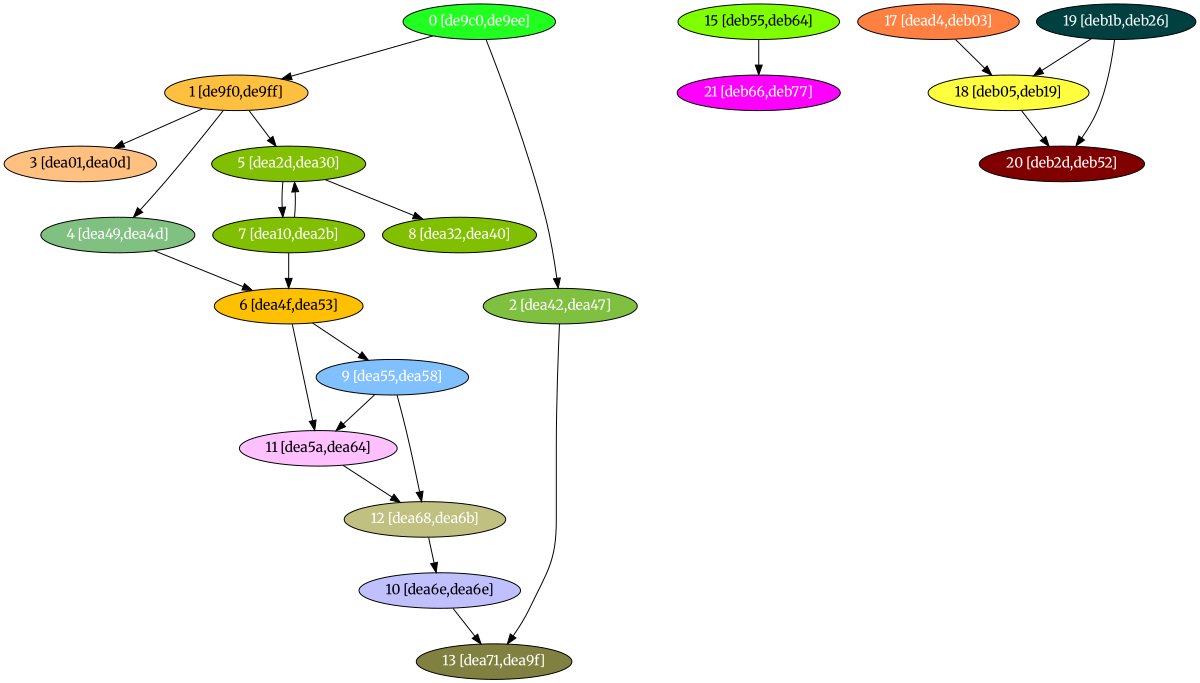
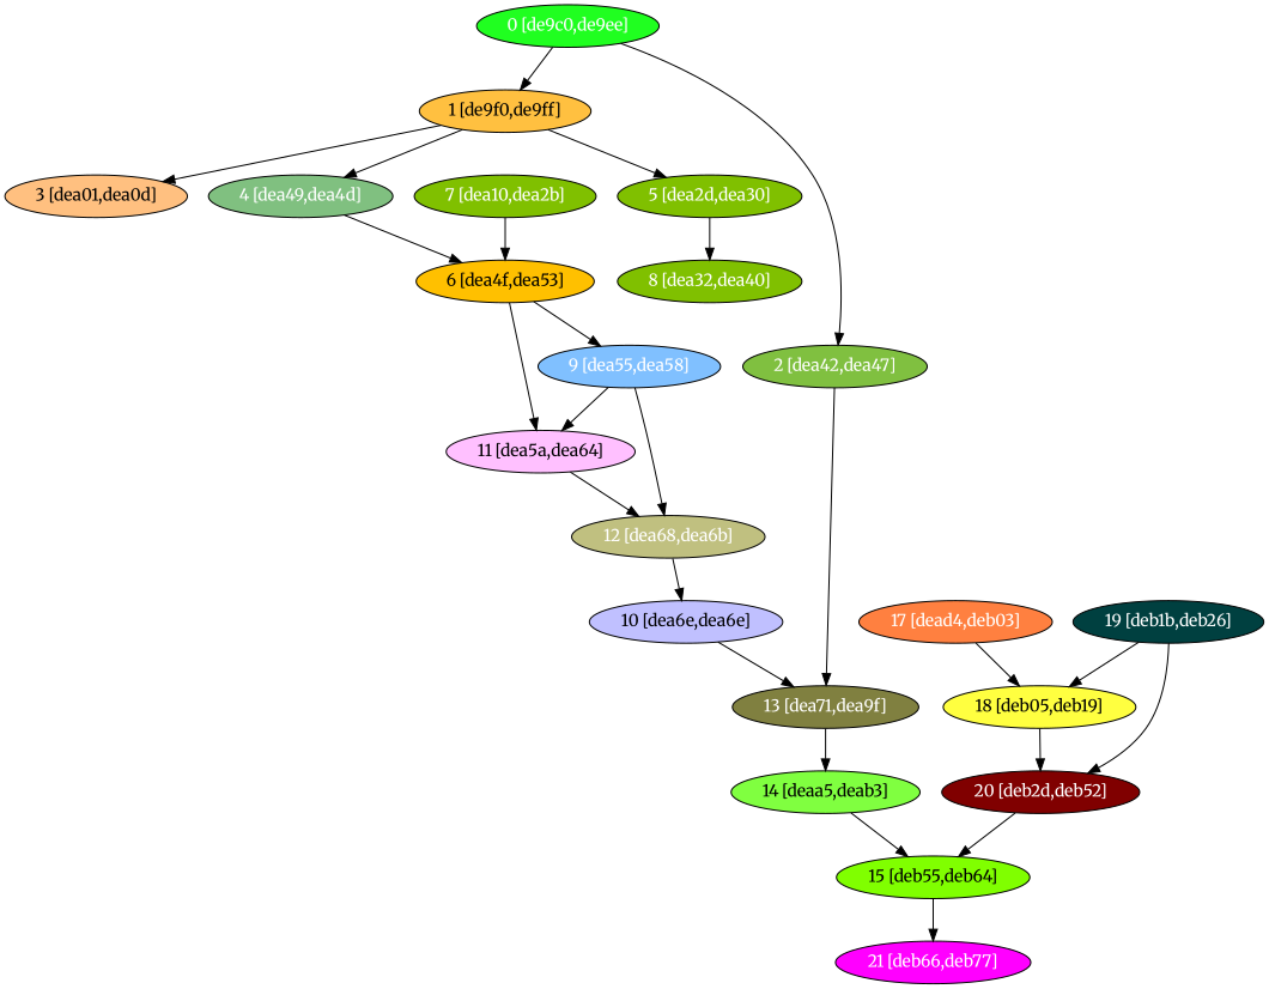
  digraph {
    fontname=Merriweather
    node [fillcolor="#80C000" fontcolor="#ffffff" fontname=Merriweather shape=oval style=filled]
    edge [fontname=Merriweather]
    n1 [fillcolor="#20FF20" label="0 [de9c0,de9ee]"]
    n2 [fillcolor="#FFC040" fontcolor="#000000" label="1 [de9f0,de9ff]"]
    n3 [fillcolor="#80C040" label="2 [dea42,dea47]"]
    n4 [fillcolor="#FFC080" fontcolor="#000000" label="3 [dea01,dea0d]"]
    n5 [fillcolor="#80C080" label="4 [dea49,dea4d]"]
    n6 [label="5 [dea2d,dea30]"]
    n7 [fillcolor="#808040" label="13 [dea71,dea9f]"]
    n8 [fillcolor="#FFC000" fontcolor="#000000" label="6 [dea4f,dea53]"]
+   n9 [fillcolor="#80FF40" fontcolor="#000000" label="14 [deaa5,deab3]"]
    n10 [label="7 [dea10,dea2b]"]
    n11 [label="8 [dea32,dea40]"]
    n12 [fillcolor="#80C0FF" label="9 [dea55,dea58]"]
    n13 [fillcolor="#FFC0FF" fontcolor="#000000" label="11 [dea5a,dea64]"]
    n14 [fillcolor="#C0C080" label="12 [dea68,dea6b]"]
    n15 [fillcolor="#C0C0FF" fontcolor="#000000" label="10 [dea6e,dea6e]"]
    n16 [fillcolor="#80FF00" fontcolor="#000000" label="15 [deb55,deb64]"]
    n17 [fillcolor="#FF00FF" label="21 [deb66,deb77]"]
    n18 [fillcolor="#FF8040" label="17 [dead4,deb03]"]
    n19 [fillcolor="#FFFF40" fontcolor="#000000" label="18 [deb05,deb19]"]
    n20 [fillcolor="#800000" label="20 [deb2d,deb52]"]
    n21 [fillcolor="#004040" label="19 [deb1b,deb26]"]
    n1 -> n2
    n1 -> n3
    n2 -> n4
    n2 -> n5
    n2 -> n6
    n3 -> n7
    n5 -> n8
-   n6 -> n10
    n6 -> n11
+   n7 -> n9
    n8 -> n12
    n8 -> n13
-   n10 -> n6
+   n9 -> n16
    n10 -> n8
    n12 -> n13
    n12 -> n14
    n13 -> n14
    n14 -> n15
    n15 -> n7
    n16 -> n17
    n18 -> n19
    n19 -> n20
+   n20 -> n16
    n21 -> n19
    n21 -> n20
  }
